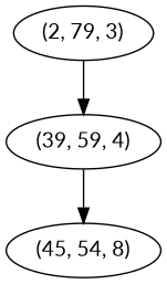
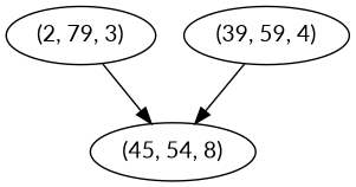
  digraph {
    fontname=Lato
    node [fontname=Lato]
    edge [fontname=Lato]
    n1 [label="(2, 79, 3)"]
    "(39, 59, 4)"
    "(45, 54, 8)"
-   n1 -> "(39, 59, 4)"
+   n1 -> "(45, 54, 8)"
    "(39, 59, 4)" -> "(45, 54, 8)"
  }
